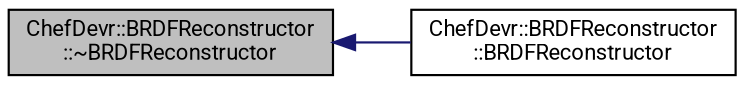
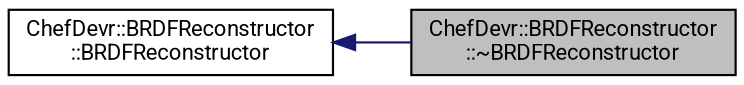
  digraph {
    rankdir=LR
    fontname=Roboto
    node [color=black fontname=Roboto fontsize=10 shape=record style=filled]
    n1 [fillcolor=grey75 fontcolor=black height=0.2 label="ChefDevr::BRDFReconstructor\l::~BRDFReconstructor" width=0.4]
    n2 [fillcolor=white height=0.2 label="ChefDevr::BRDFReconstructor\l::BRDFReconstructor" width=0.4]
-   n1 -> n2 [color=midnightblue dir=back fontname=Roboto fontsize=10 labelfontname=FreeSans labelfontsize=10 style=solid]
+   n2 -> n1 [color=midnightblue dir=back fontname=Roboto fontsize=10 labelfontname=FreeSans labelfontsize=10 style=solid]
  }
